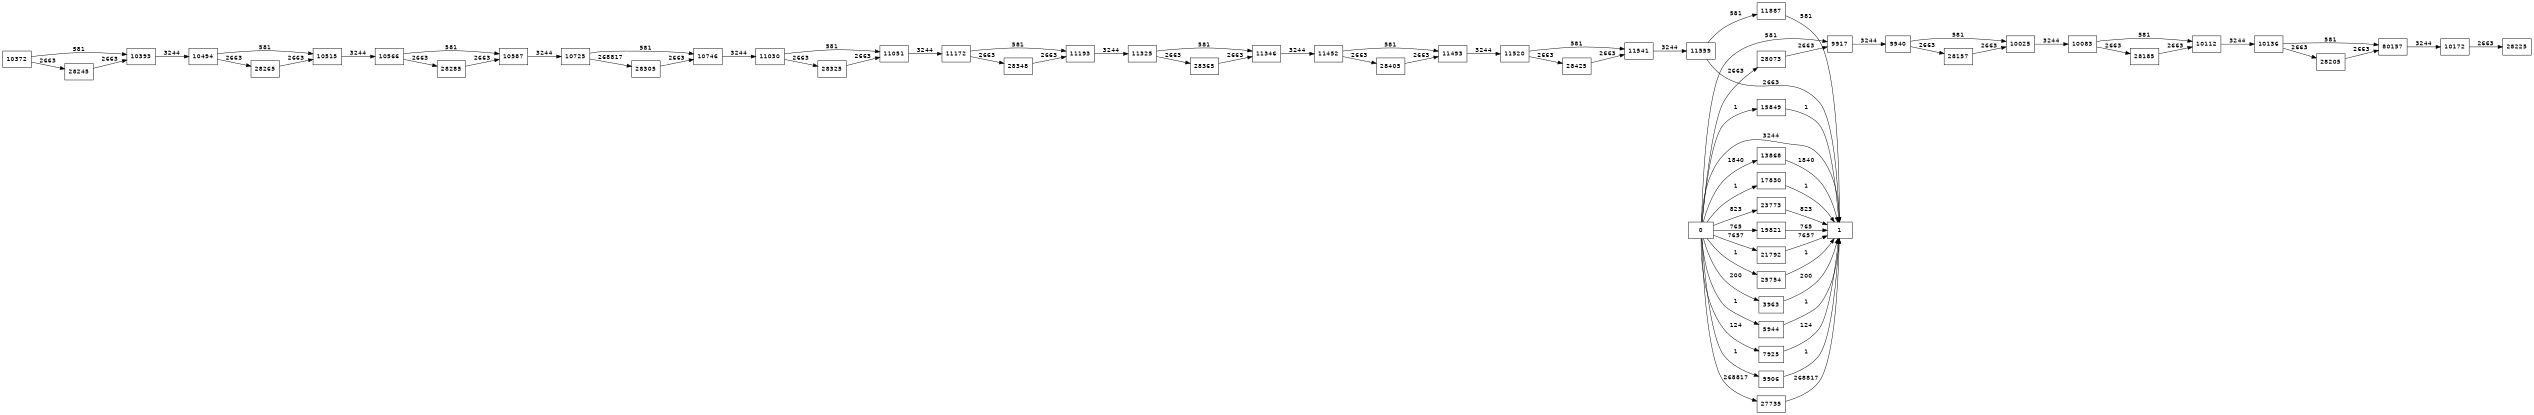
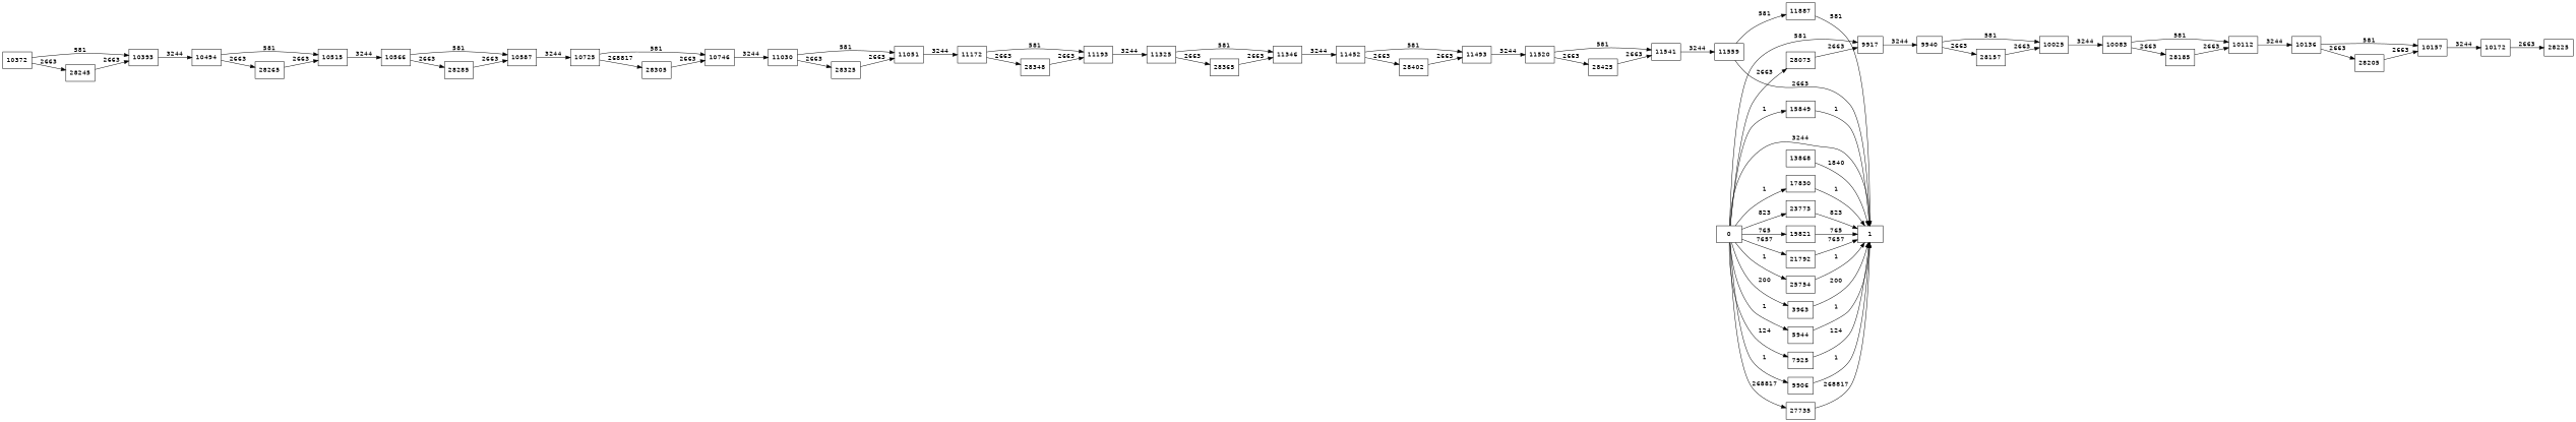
  digraph {
    fontname="DejaVu Sans"
    rankdir=LR
    node [fontname="DejaVu Sans" shape=rectangle]
    edge [fontname="DejaVu Sans"]
    3963
    1
    5944
    7925
    9906
    9917
    9940
    10025
    28157
    10083
    10112
    28185
    10136
-   10157 [label=80157]
+   10157
    28205
    10172
    28225
    10372
    10393
    28245
    10494
    10515
    28265
    10566
    10587
    28285
    10725
    10746
    28305
    11030
    11051
    28325
    11172
    11193
    n35 [label=28348]
    11325
    11346
    28365
    11452
    11493
-   28405
+   28405 [label=28402]
    11520
    11541
    28425
    11559
    11887
    13868
    15849
    17830
    n50 [label=19821]
    21792
    23773
    25754
    27735
    28073
    0
    3963 -> 1 [label=200]
    5944 -> 1 [label=1]
    7925 -> 1 [label=124]
    9906 -> 1 [label=1]
    9917 -> 9940 [label=3244]
    9940 -> 10025 [label=581]
    9940 -> 28157 [label=2663]
    10025 -> 10083 [label=3244]
    28157 -> 10025 [label=2663]
    10083 -> 10112 [label=581]
    10083 -> 28185 [label=2663]
    10112 -> 10136 [label=3244]
    28185 -> 10112 [label=2663]
    10136 -> 10157 [label=581]
    10136 -> 28205 [label=2663]
    10157 -> 10172 [label=3244]
    28205 -> 10157 [label=2663]
    10172 -> 28225 [label=2663]
    10372 -> 10393 [label=581]
    10372 -> 28245 [label=2663]
    10393 -> 10494 [label=3244]
    28245 -> 10393 [label=2663]
    10494 -> 10515 [label=581]
    10494 -> 28265 [label=2663]
    10515 -> 10566 [label=3244]
    28265 -> 10515 [label=2663]
    10566 -> 10587 [label=581]
    10566 -> 28285 [label=2663]
    10587 -> 10725 [label=3244]
    28285 -> 10587 [label=2663]
    10725 -> 10746 [label=581]
    10725 -> 28305 [label=268817]
    10746 -> 11030 [label=3244]
    28305 -> 10746 [label=2663]
    11030 -> 11051 [label=581]
    11030 -> 28325 [label=2663]
    11051 -> 11172 [label=3244]
    28325 -> 11051 [label=2663]
    11172 -> 11193 [label=581]
    11172 -> n35 [label=2663]
    11193 -> 11325 [label=3244]
    n35 -> 11193 [label=2663]
    11325 -> 11346 [label=581]
    11325 -> 28365 [label=2663]
    11346 -> 11452 [label=3244]
    28365 -> 11346 [label=2663]
    11452 -> 11493 [label=581]
    11452 -> 28405 [label=2663]
    11493 -> 11520 [label=3244]
    28405 -> 11493 [label=2663]
    11520 -> 11541 [label=581]
    11520 -> 28425 [label=2663]
    11541 -> 11559 [label=3244]
    28425 -> 11541 [label=2663]
    11559 -> 1 [label=2663]
    11559 -> 11887 [label=581]
    11887 -> 1 [label=581]
    13868 -> 1 [label=1840]
    15849 -> 1 [label=1]
    17830 -> 1 [label=1]
    n50 -> 1 [label=765]
    21792 -> 1 [label=7657]
    23773 -> 1 [label=823]
    25754 -> 1 [label=1]
    27735 -> 1 [label=268817]
    28073 -> 9917 [label=2663]
    0 -> 3963 [label=200]
    0 -> 1 [label=3244]
    0 -> 5944 [label=1]
    0 -> 7925 [label=124]
    0 -> 9906 [label=1]
    0 -> 9917 [label=581]
-   0 -> 13868 [label=1840]
    0 -> 15849 [label=1]
    0 -> 17830 [label=1]
    0 -> n50 [label=765]
    0 -> 21792 [label=7657]
    0 -> 23773 [label=823]
    0 -> 25754 [label=1]
    0 -> 27735 [label=268817]
    0 -> 28073 [label=2663]
  }
